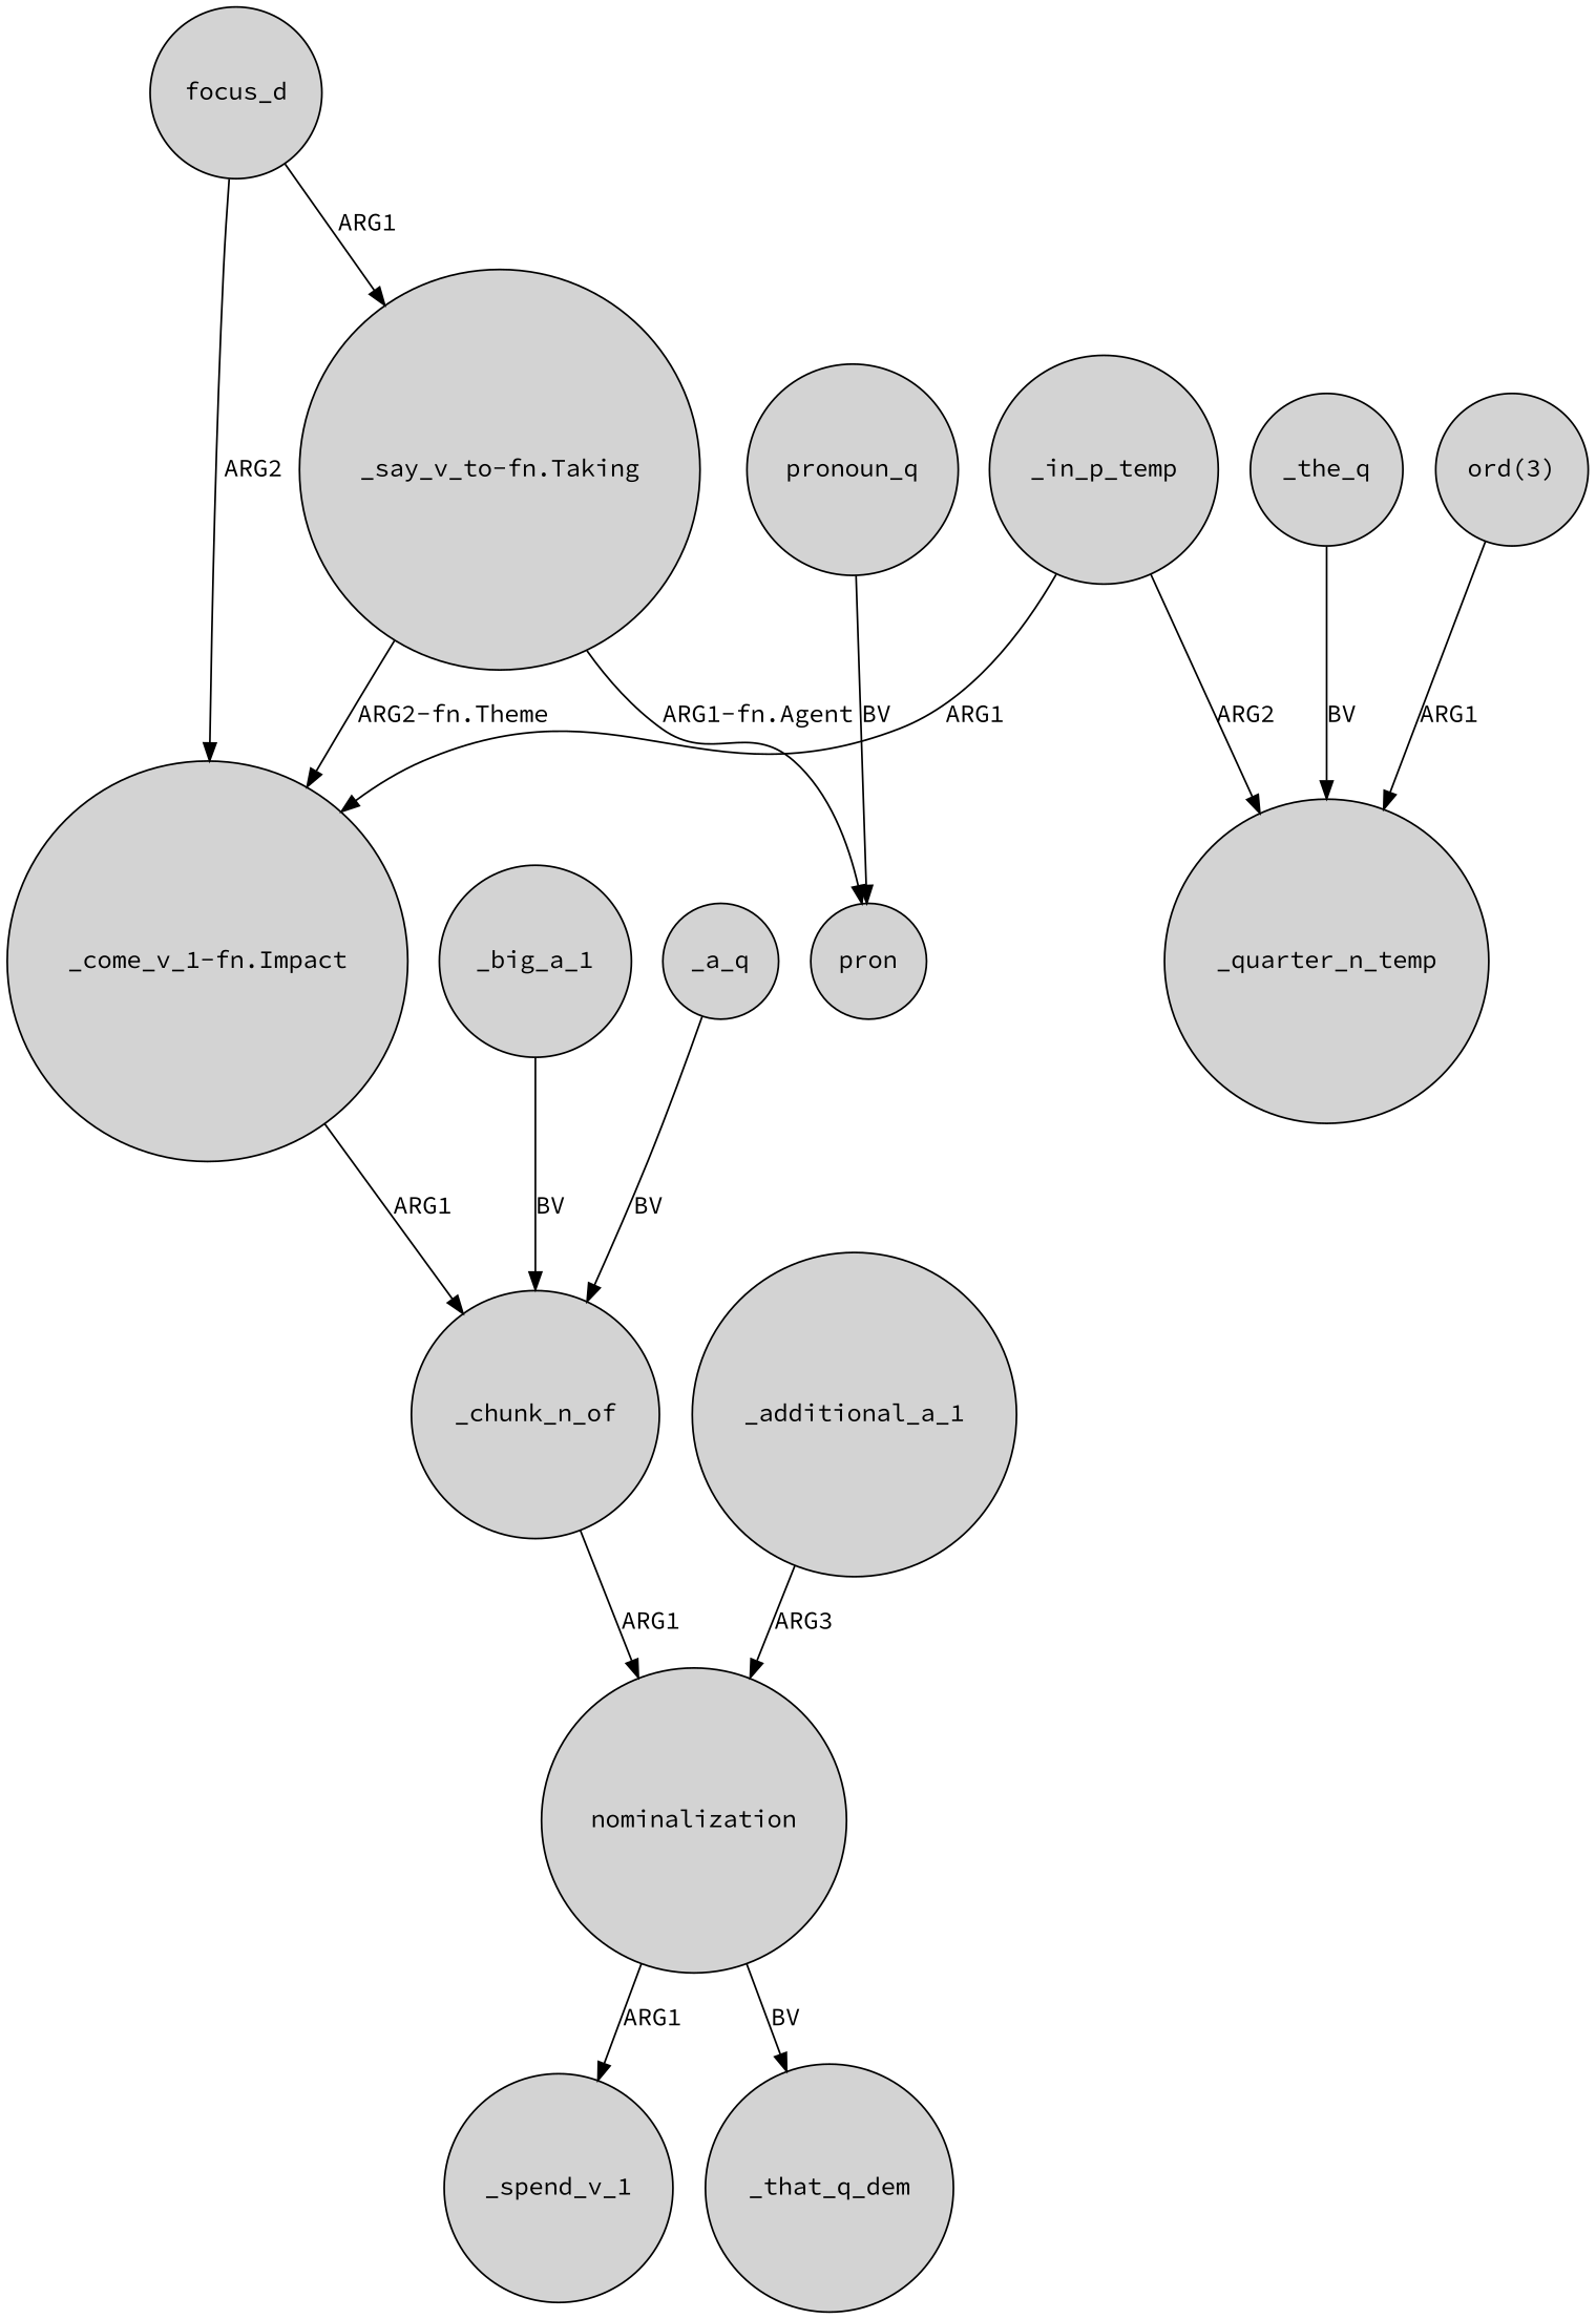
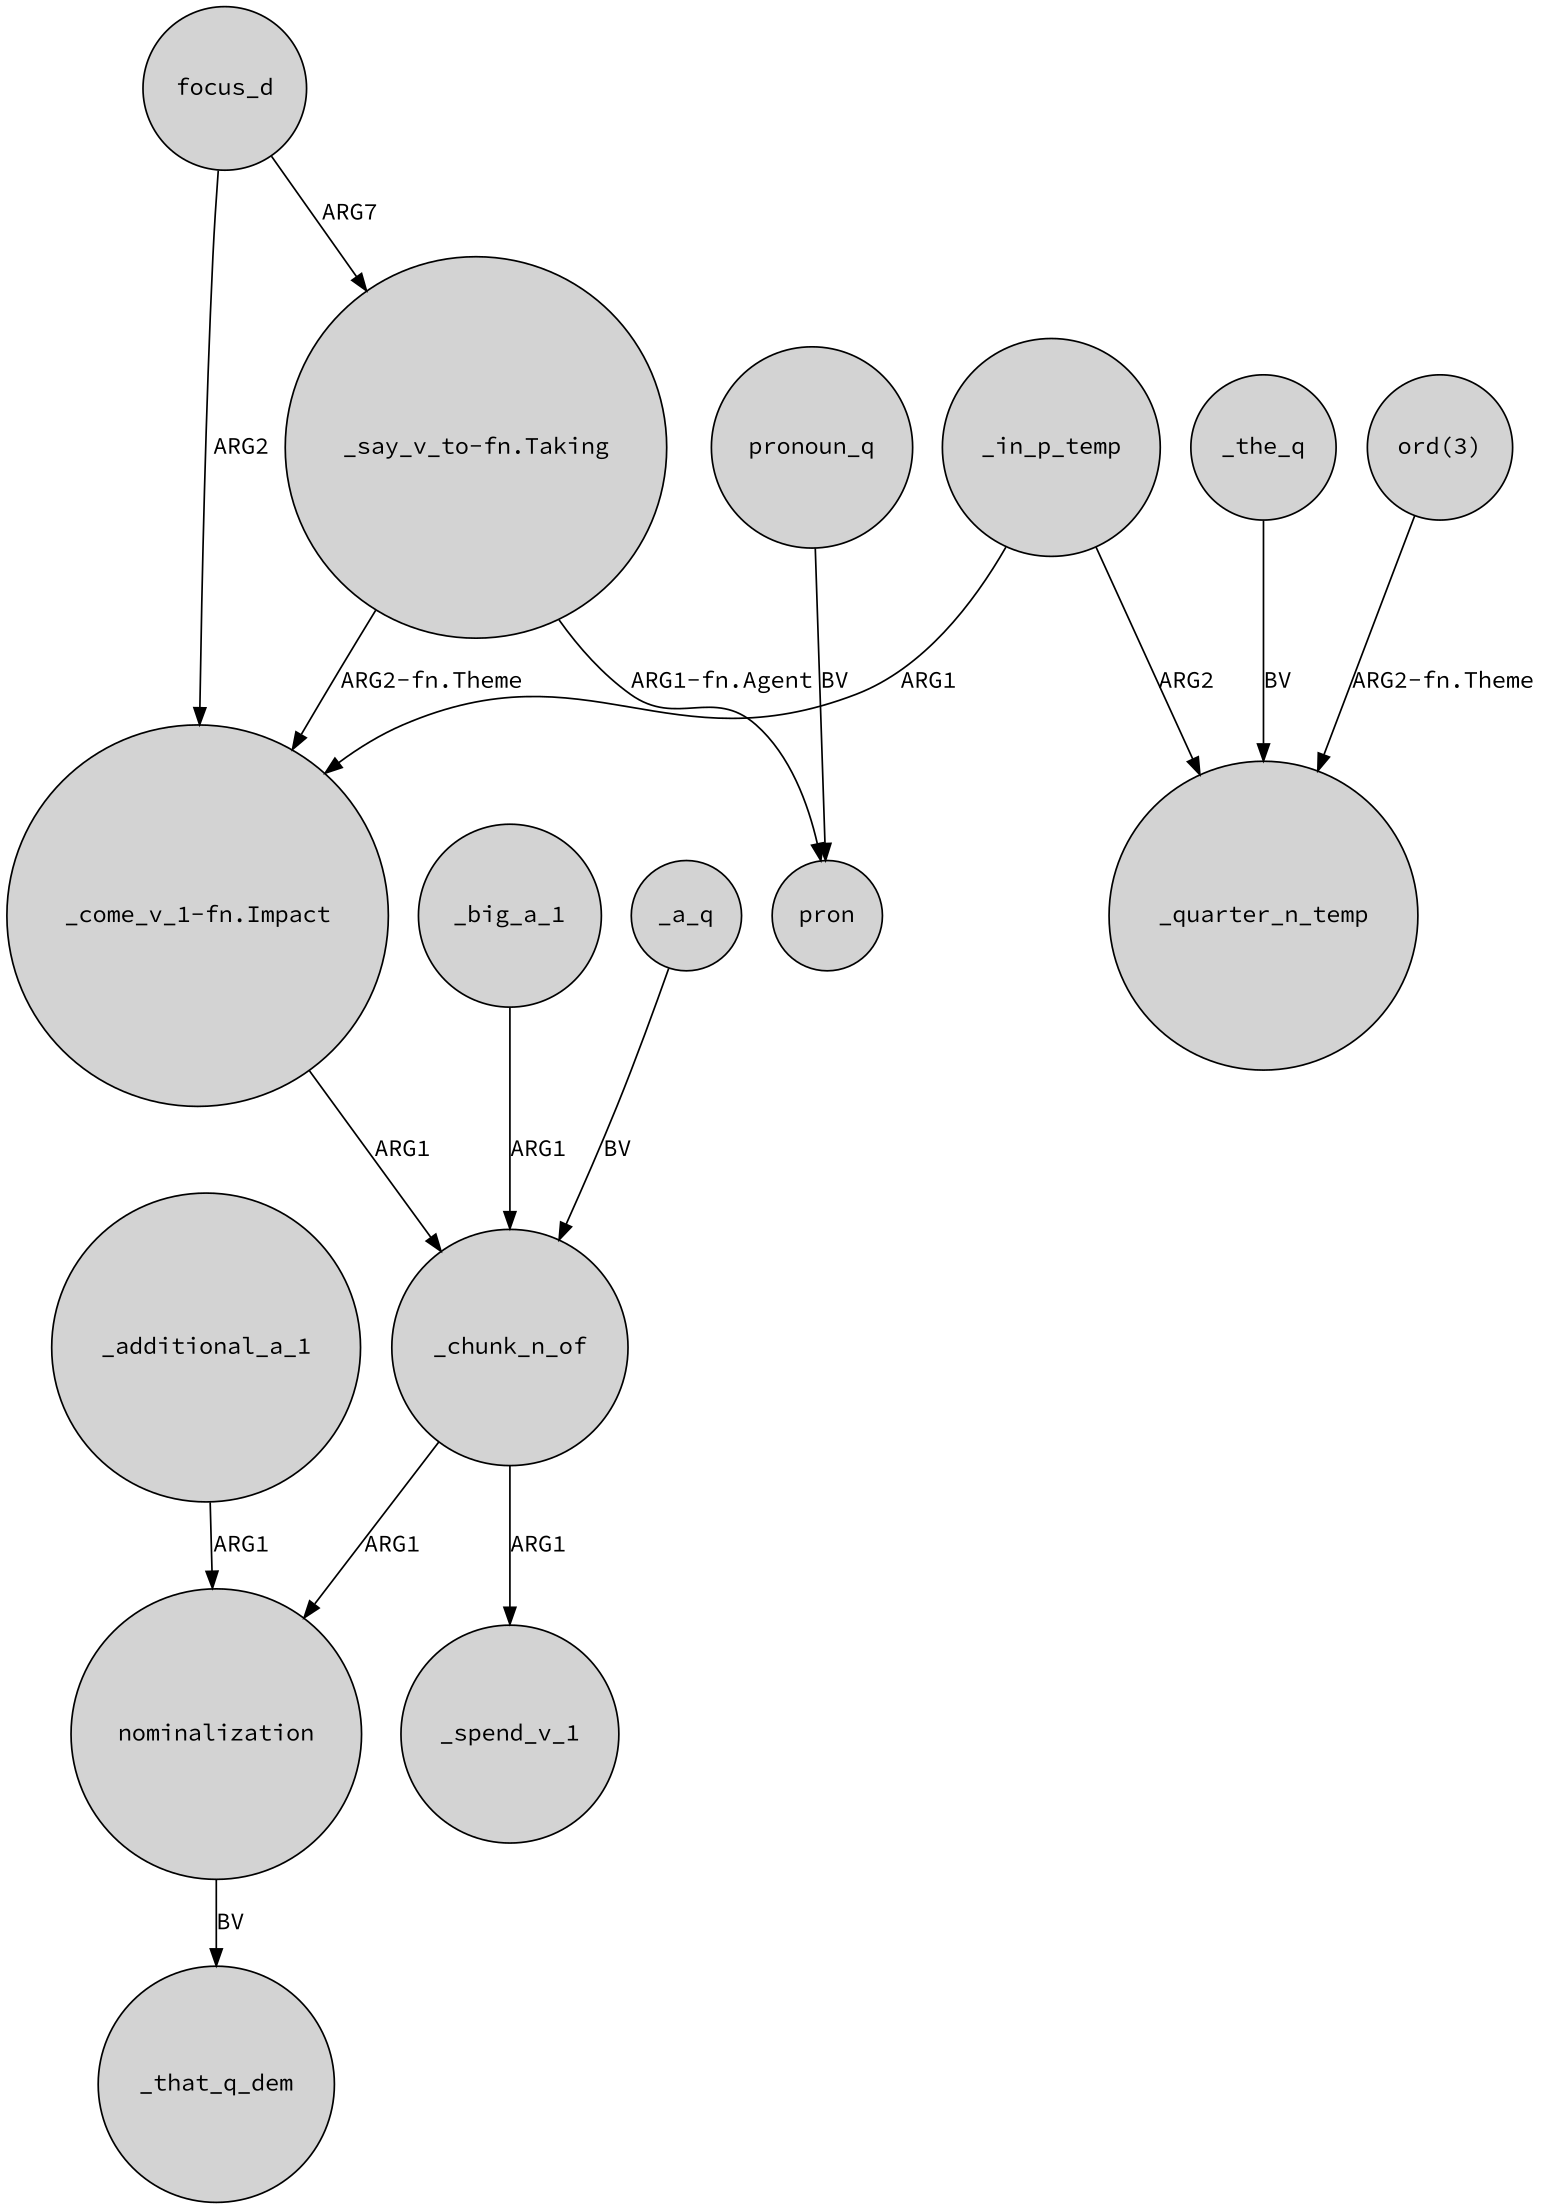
  digraph {
    fontname="Source Code Pro"
    node [fontname="Source Code Pro" shape=circle style=filled]
    edge [fontname="Source Code Pro"]
    _in_p_temp
    "_come_v_1-fn.Impact"
    _quarter_n_temp
    _chunk_n_of
    nominalization
    _spend_v_1
    _that_q_dem
    "ord(3)"
    focus_d
    "_say_v_to-fn.Taking"
    pron
    _big_a_1
    _a_q
    pronoun_q
    _additional_a_1
    _the_q
    _in_p_temp -> "_come_v_1-fn.Impact" [label=ARG1]
    _in_p_temp -> _quarter_n_temp [label=ARG2]
    "_come_v_1-fn.Impact" -> _chunk_n_of [label=ARG1]
    _chunk_n_of -> nominalization [label=ARG1]
-   nominalization -> _spend_v_1 [label=ARG1]
+   _chunk_n_of -> _spend_v_1 [label=ARG1]
    nominalization -> _that_q_dem [label=BV]
-   "ord(3)" -> _quarter_n_temp [label=ARG1]
+   "ord(3)" -> _quarter_n_temp [label="ARG2-fn.Theme"]
    focus_d -> "_come_v_1-fn.Impact" [label=ARG2]
-   focus_d -> "_say_v_to-fn.Taking" [label=ARG1]
+   focus_d -> "_say_v_to-fn.Taking" [label=ARG7]
    "_say_v_to-fn.Taking" -> "_come_v_1-fn.Impact" [label="ARG2-fn.Theme"]
    "_say_v_to-fn.Taking" -> pron [label="ARG1-fn.Agent"]
-   _big_a_1 -> _chunk_n_of [label=BV]
+   _big_a_1 -> _chunk_n_of [label=ARG1]
    _a_q -> _chunk_n_of [label=BV]
    pronoun_q -> pron [label=BV]
-   _additional_a_1 -> nominalization [label=ARG3]
+   _additional_a_1 -> nominalization [label=ARG1]
    _the_q -> _quarter_n_temp [label=BV]
  }
